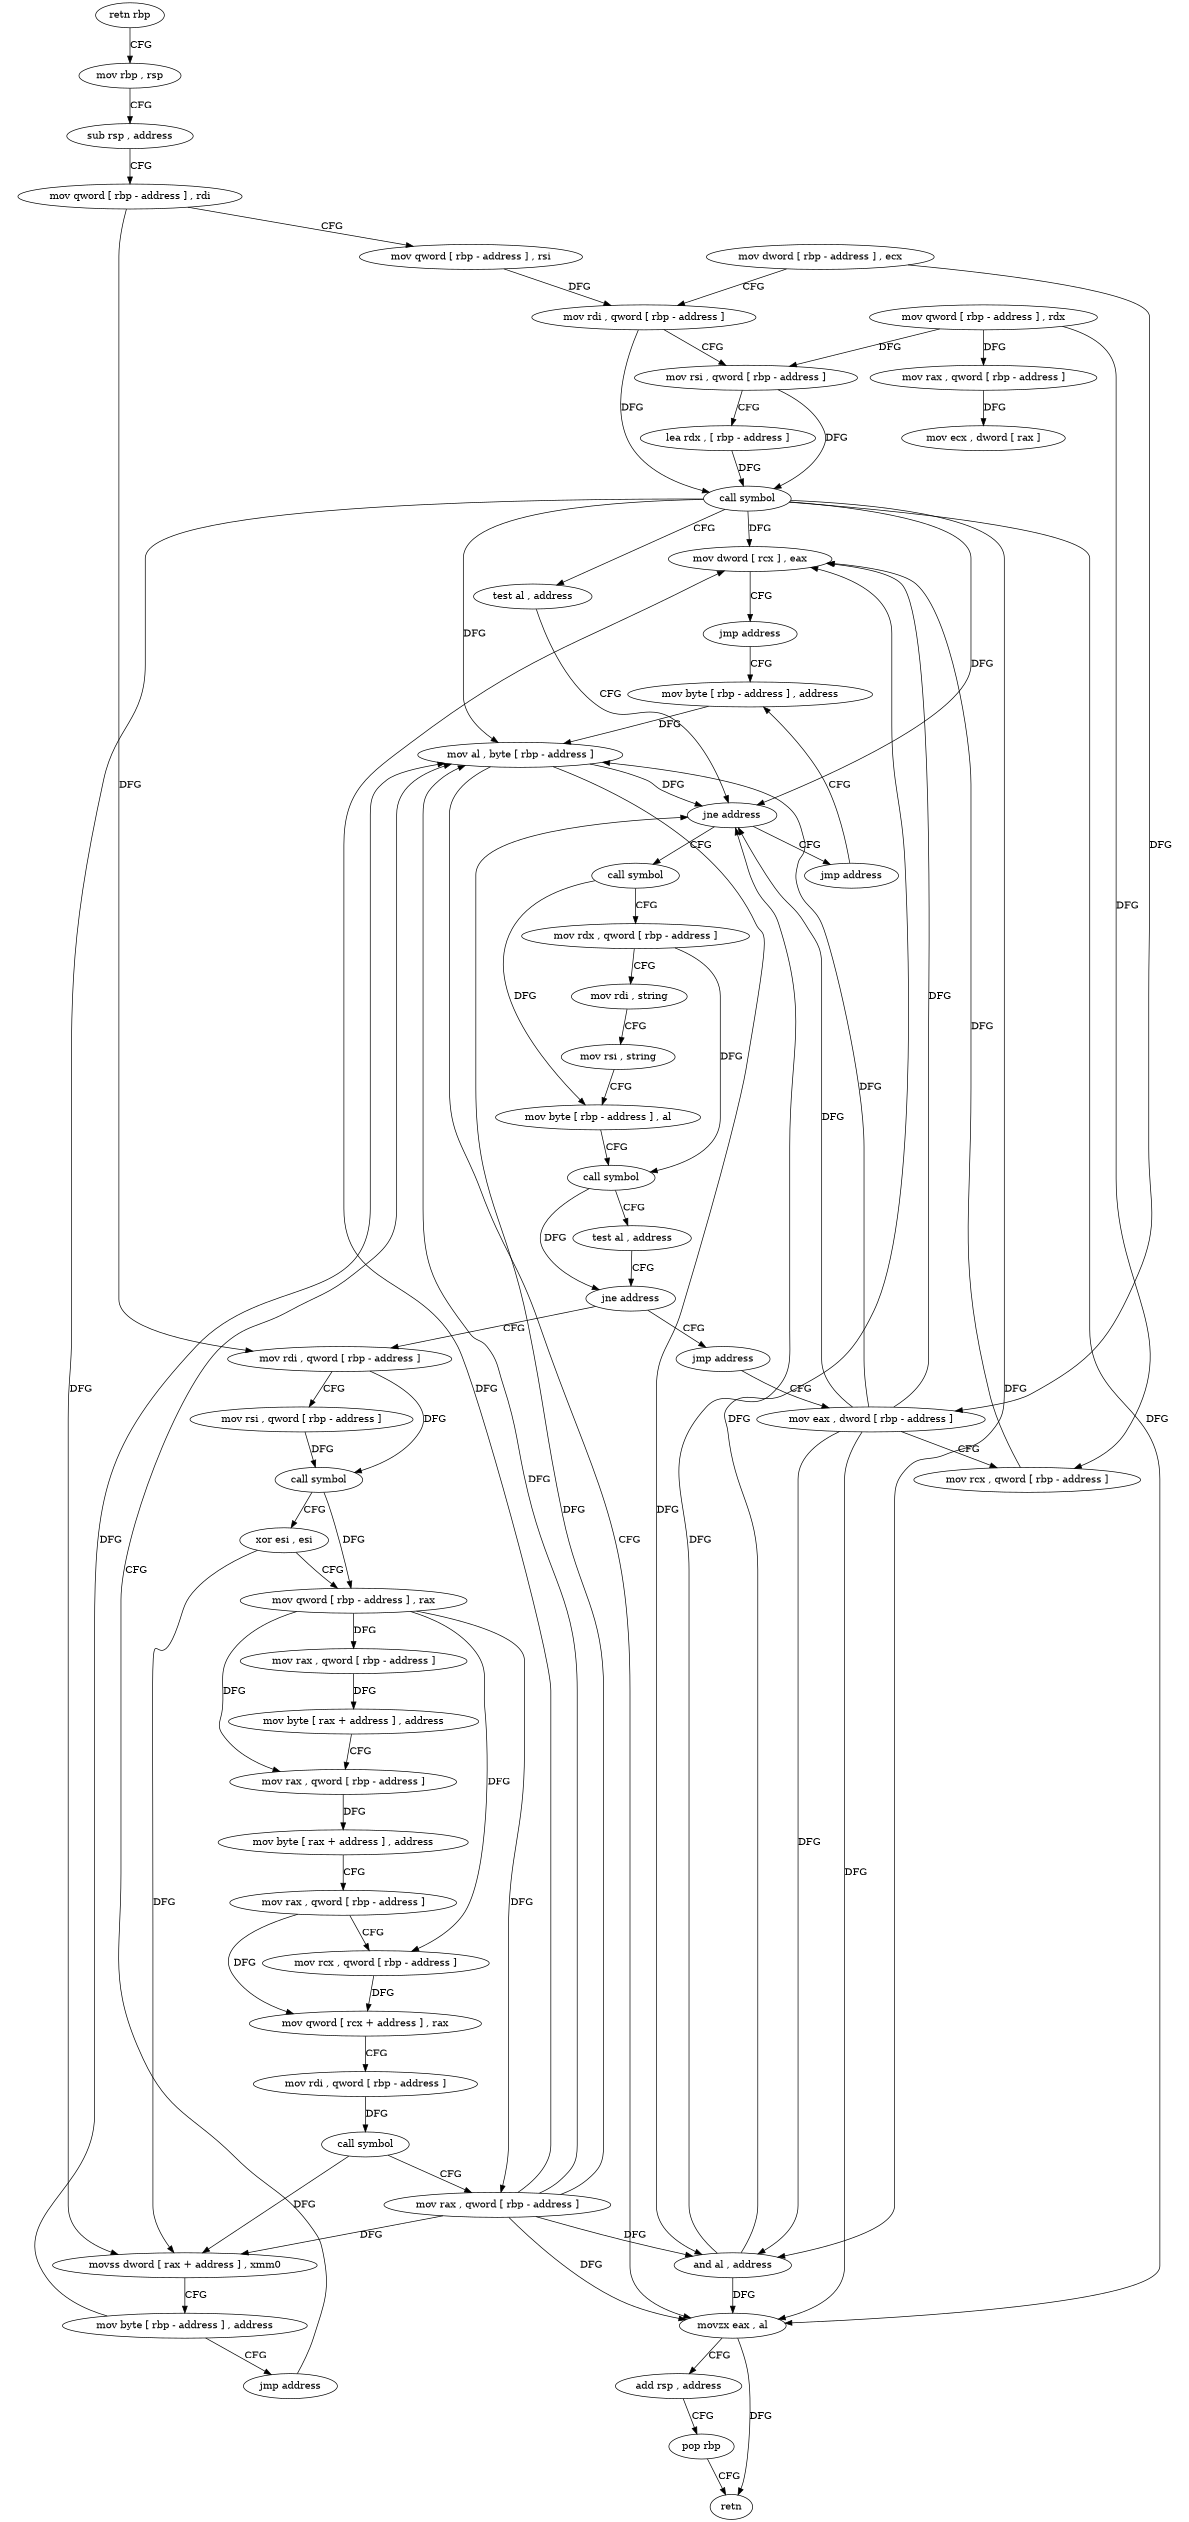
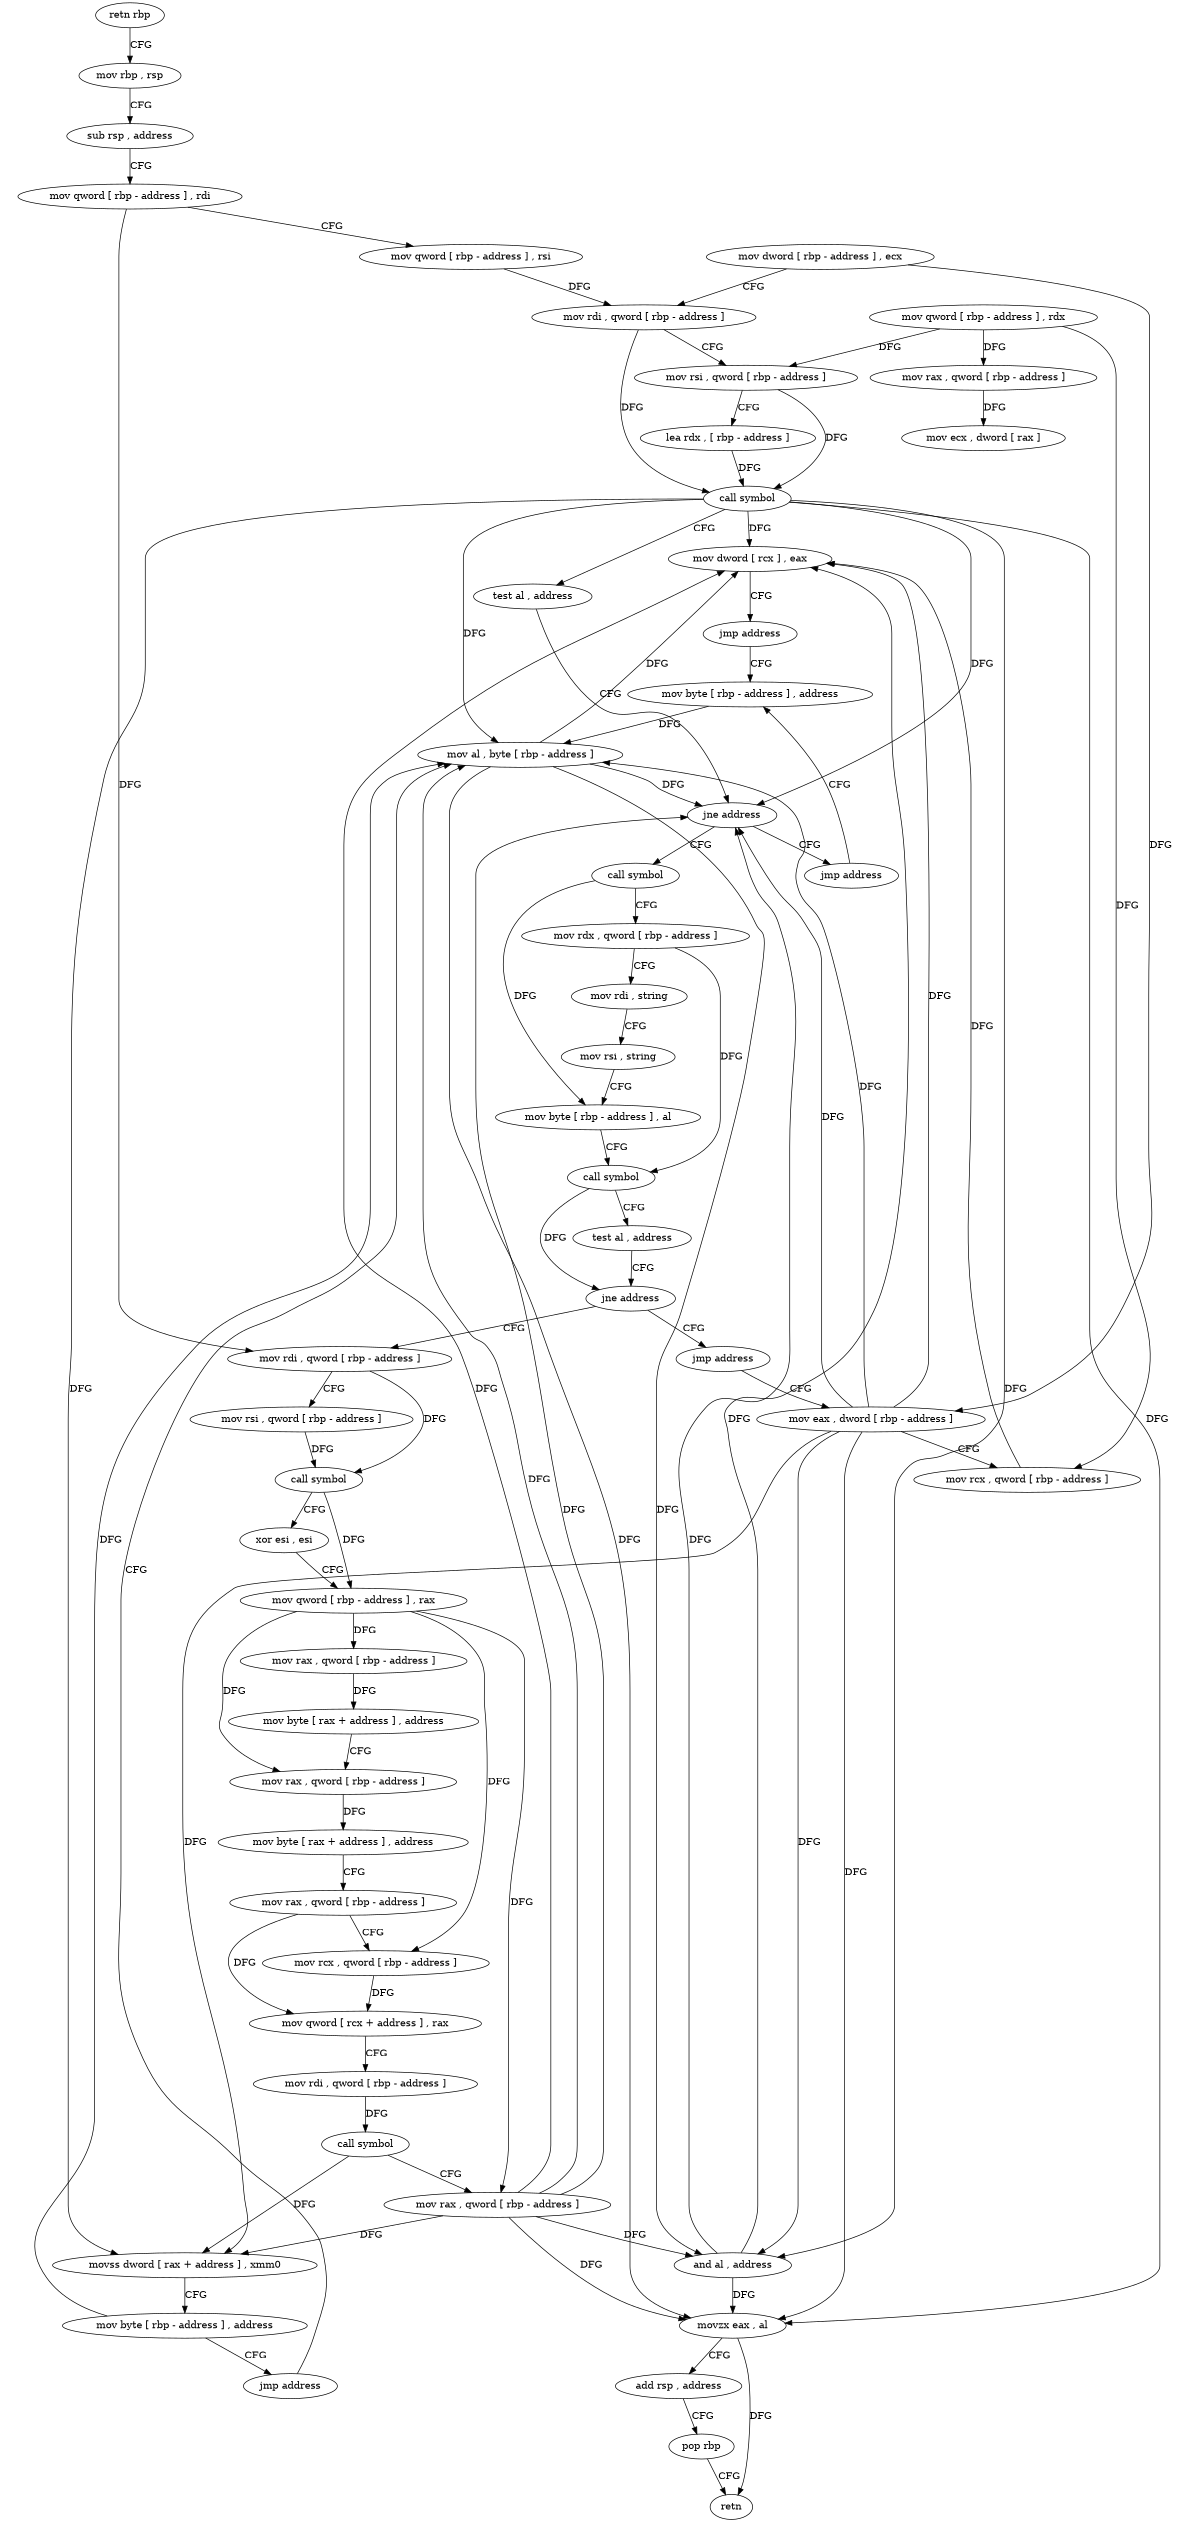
  digraph {
    n1 [label="retn rbp"]
    n2 [label="mov rbp , rsp"]
    n3 [label="sub rsp , address"]
    n4 [label="mov qword [ rbp - address ] , rdi"]
    n5 [label="mov qword [ rbp - address ] , rsi"]
    n6 [label="mov rdi , qword [ rbp - address ]"]
    n7 [label="mov rdi , qword [ rbp - address ]"]
    n8 [label="mov rsi , qword [ rbp - address ]"]
    n9 [label="call symbol"]
    n10 [label="mov qword [ rbp - address ] , rdx"]
    n11 [label="mov rax , qword [ rbp - address ]"]
    n12 [label="mov rsi , qword [ rbp - address ]"]
    n13 [label="mov rcx , qword [ rbp - address ]"]
    n14 [label="call symbol"]
    n15 [label="mov ecx , dword [ rax ]"]
    n16 [label="lea rdx , [ rbp - address ]"]
    n17 [label="mov dword [ rcx ] , eax"]
    n18 [label="mov dword [ rbp - address ] , ecx"]
    n19 [label="mov eax , dword [ rbp - address ]"]
    n20 [label="jne address"]
    n21 [label="movss dword [ rax + address ] , xmm0"]
    n22 [label="mov al , byte [ rbp - address ]"]
    n23 [label="and al , address"]
    n24 [label="movzx eax , al"]
    n25 [label="test al , address"]
    n26 [label="call symbol"]
    n27 [label="jmp address"]
    n28 [label="mov byte [ rbp - address ] , address"]
    n29 [label="add rsp , address"]
    n30 [label=retn]
    n31 [label="jmp address"]
    n32 [label="mov rdx , qword [ rbp - address ]"]
    n33 [label="mov byte [ rbp - address ] , al"]
    n34 [label="mov byte [ rbp - address ] , address"]
    n35 [label="mov rdi , string"]
    n36 [label="call symbol"]
    n37 [label="mov rsi , string"]
    n38 [label="test al , address"]
    n39 [label="jne address"]
    n40 [label="jmp address"]
    n41 [label="xor esi , esi"]
    n42 [label="mov qword [ rbp - address ] , rax"]
    n43 [label="mov rax , qword [ rbp - address ]"]
    n44 [label="mov rax , qword [ rbp - address ]"]
    n45 [label="mov rcx , qword [ rbp - address ]"]
    n46 [label="mov rax , qword [ rbp - address ]"]
    n47 [label="mov byte [ rax + address ] , address"]
    n48 [label="mov byte [ rax + address ] , address"]
    n49 [label="mov qword [ rcx + address ] , rax"]
    n50 [label="mov rax , qword [ rbp - address ]"]
    n51 [label="mov rdi , qword [ rbp - address ]"]
    n52 [label="call symbol"]
    n53 [label="jmp address"]
    n54 [label="pop rbp"]
    n1 -> n2 [label=CFG]
    n2 -> n3 [label=CFG]
    n3 -> n4 [label=CFG]
    n4 -> n5 [label=CFG]
    n4 -> n6 [label=DFG]
    n5 -> n7 [label=DFG]
    n6 -> n8 [label=CFG]
    n6 -> n9 [label=DFG]
    n7 -> n12 [label=CFG]
    n7 -> n14 [label=DFG]
    n8 -> n9 [label=DFG]
    n9 -> n41 [label=CFG]
    n9 -> n42 [label=DFG]
    n10 -> n11 [label=DFG]
    n10 -> n12 [label=DFG]
    n10 -> n13 [label=DFG]
    n11 -> n15 [label=DFG]
    n12 -> n14 [label=DFG]
    n12 -> n16 [label=CFG]
    n13 -> n17 [label=DFG]
    n14 -> n17 [label=DFG]
    n14 -> n20 [label=DFG]
    n14 -> n21 [label=DFG]
    n14 -> n22 [label=DFG]
    n14 -> n23 [label=DFG]
    n14 -> n24 [label=DFG]
    n14 -> n25 [label=CFG]
    n16 -> n14 [label=DFG]
    n17 -> n31 [label=CFG]
    n18 -> n7 [label=CFG]
    n18 -> n19 [label=DFG]
    n19 -> n13 [label=CFG]
    n19 -> n17 [label=DFG]
    n19 -> n20 [label=DFG]
-   n41 -> n21 [label=DFG]
+   n19 -> n21 [label=DFG]
    n19 -> n22 [label=DFG]
    n19 -> n23 [label=DFG]
    n19 -> n24 [label=DFG]
    n20 -> n26 [label=CFG]
    n20 -> n27 [label=CFG]
    n21 -> n28 [label=CFG]
+   n22 -> n17 [label=DFG]
    n22 -> n20 [label=DFG]
    n22 -> n23 [label=DFG]
-   n22 -> n24 [label=CFG]
+   n22 -> n24 [label=DFG]
    n23 -> n17 [label=DFG]
    n23 -> n20 [label=DFG]
    n23 -> n24 [label=DFG]
    n24 -> n29 [label=CFG]
    n24 -> n30 [label=DFG]
    n25 -> n20 [label=CFG]
    n26 -> n32 [label=CFG]
    n26 -> n33 [label=DFG]
    n27 -> n34 [label=CFG]
    n28 -> n22 [label=DFG]
    n28 -> n53 [label=CFG]
    n29 -> n54 [label=CFG]
    n31 -> n34 [label=CFG]
    n32 -> n35 [label=CFG]
    n32 -> n36 [label=DFG]
    n33 -> n36 [label=CFG]
    n34 -> n22 [label=DFG]
    n35 -> n37 [label=CFG]
    n36 -> n38 [label=CFG]
    n36 -> n39 [label=DFG]
    n37 -> n33 [label=CFG]
    n38 -> n39 [label=CFG]
    n39 -> n6 [label=CFG]
    n39 -> n40 [label=CFG]
    n40 -> n19 [label=CFG]
    n41 -> n42 [label=CFG]
    n42 -> n43 [label=DFG]
    n42 -> n44 [label=DFG]
    n42 -> n45 [label=DFG]
    n42 -> n46 [label=DFG]
    n43 -> n47 [label=DFG]
    n44 -> n48 [label=DFG]
    n45 -> n49 [label=DFG]
    n46 -> n17 [label=DFG]
    n46 -> n20 [label=DFG]
    n46 -> n21 [label=DFG]
    n46 -> n22 [label=DFG]
    n46 -> n23 [label=DFG]
    n46 -> n24 [label=DFG]
    n47 -> n44 [label=CFG]
    n48 -> n50 [label=CFG]
    n49 -> n51 [label=CFG]
    n50 -> n45 [label=CFG]
    n50 -> n49 [label=DFG]
    n51 -> n52 [label=DFG]
    n52 -> n21 [label=DFG]
    n52 -> n46 [label=CFG]
    n53 -> n22 [label=CFG]
    n54 -> n30 [label=CFG]
  }
